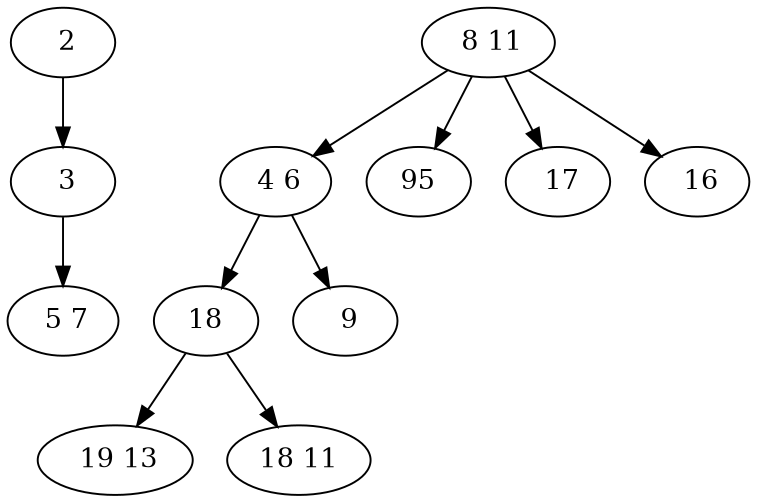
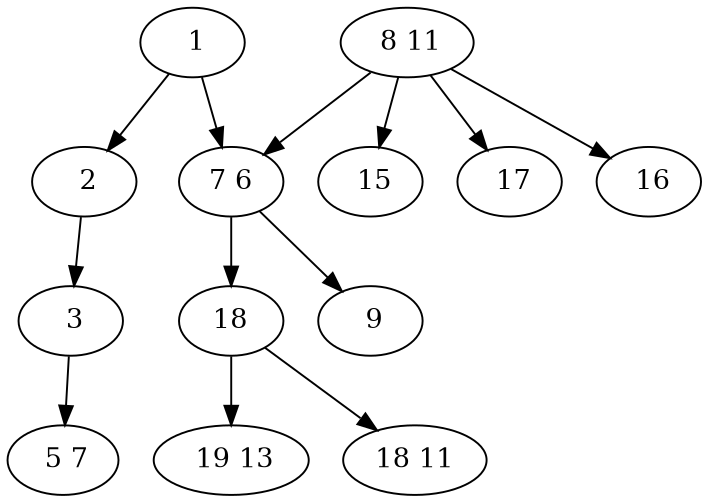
  digraph {
+   " 1"
    " 2"
-   " 4 6"
+   " 4 6" [label="7 6"]
    " 3"
    " 5 7"
    n6 [label=18]
    " 9"
    " 19 13"
    n9 [label="18 11"]
    " 8 11"
-   " 15" [label=95]
+   " 15"
    " 17"
    " 16"
+   " 1" -> " 2"
+   " 1" -> " 4 6"
    " 2" -> " 3"
    " 4 6" -> n6
    " 4 6" -> " 9"
    " 3" -> " 5 7"
    n6 -> " 19 13"
    n6 -> n9
    " 8 11" -> " 4 6"
    " 8 11" -> " 15"
    " 8 11" -> " 17"
    " 8 11" -> " 16"
  }
